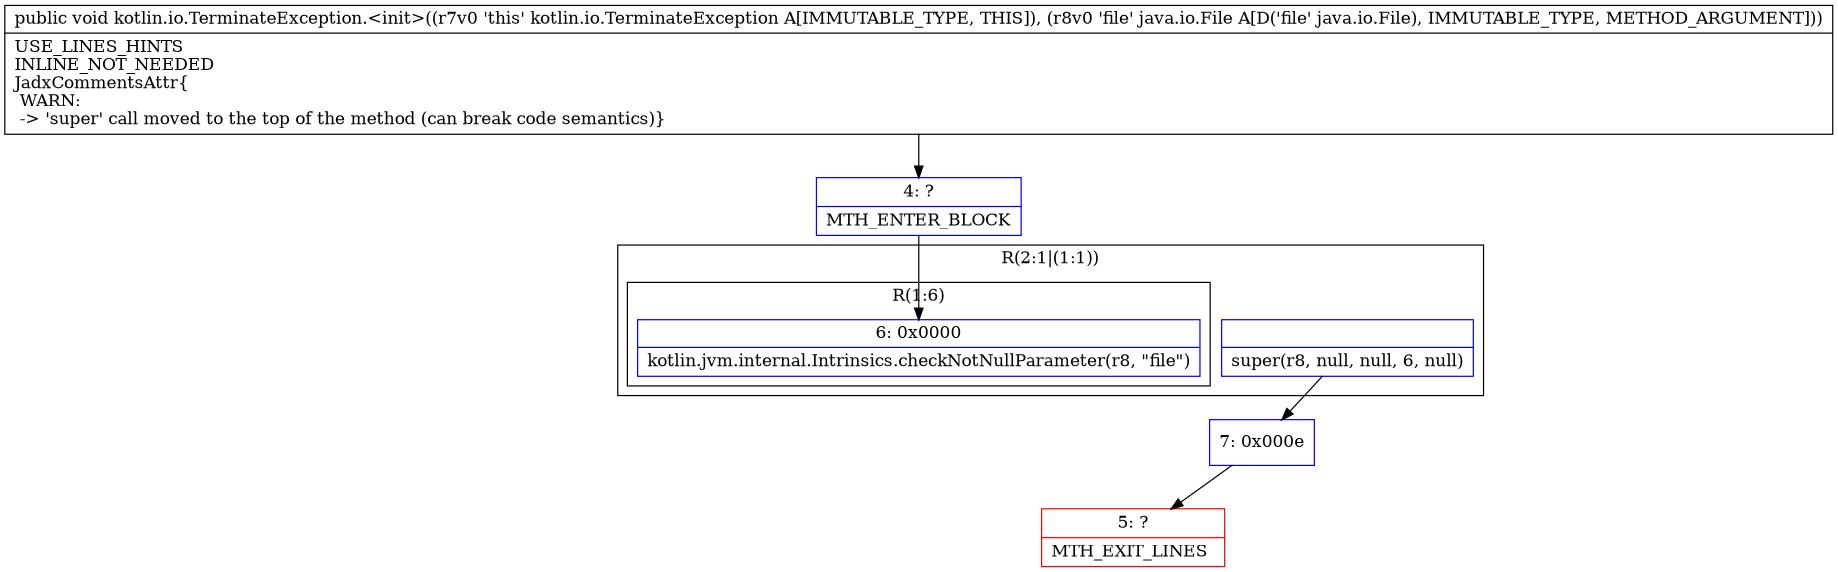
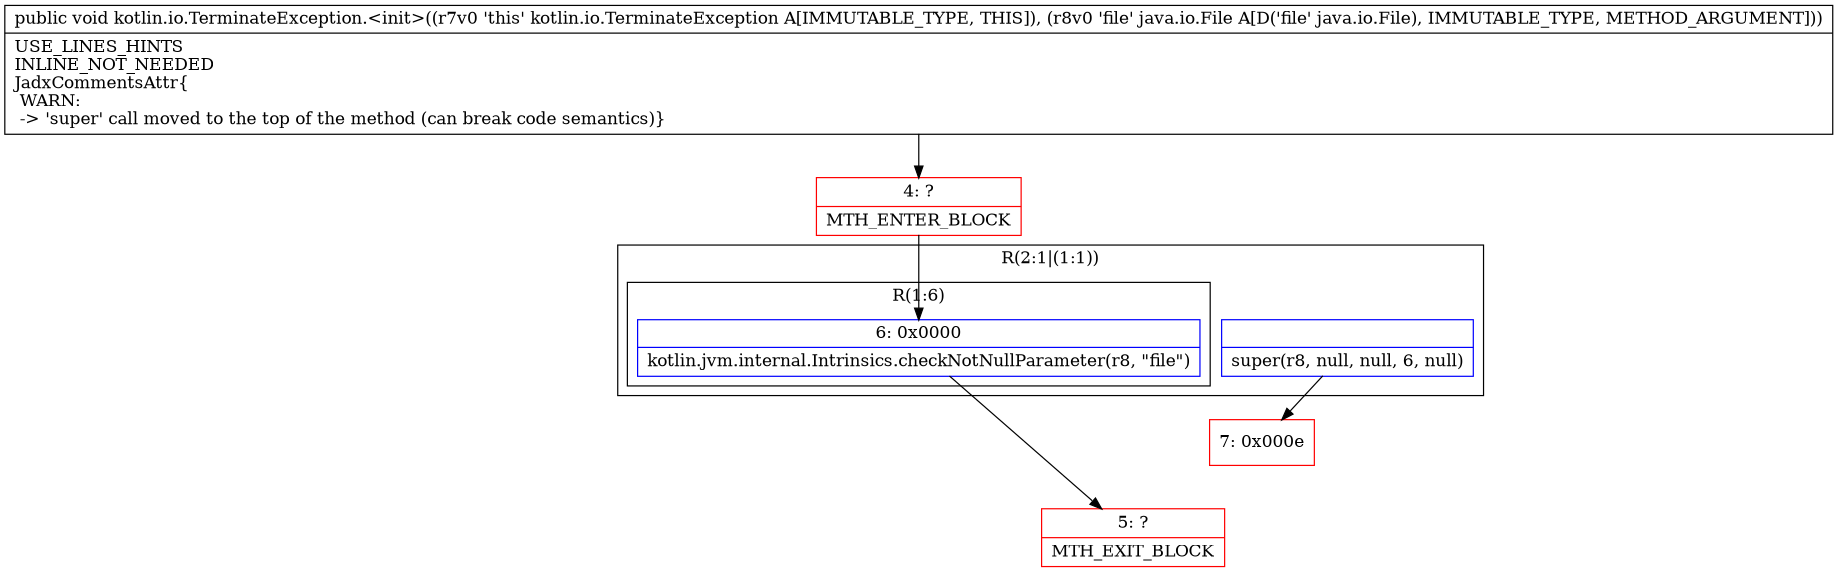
  digraph {
    node [color=red shape=record]
    n1 [color=blue label="{6\:\ 0x0000|kotlin.jvm.internal.Intrinsics.checkNotNullParameter(r8, \"file\")\l}"]
    n2 [color=blue label="{|super(r8, null, null, 6, null)\l}"]
-   n3 [color=blue label="{7\:\ 0x000e}"]
-   n4 [label="{5\:\ ?|MTH_EXIT_LINES\l}"]
-   n5 [color=blue label="{4\:\ ?|MTH_ENTER_BLOCK\l}"]
+   n3 [label="{7\:\ 0x000e}"]
+   n4 [label="{5\:\ ?|MTH_EXIT_BLOCK\l}"]
+   n5 [label="{4\:\ ?|MTH_ENTER_BLOCK\l}"]
    n6 [label="{public void kotlin.io.TerminateException.\<init\>((r7v0 'this' kotlin.io.TerminateException A[IMMUTABLE_TYPE, THIS]), (r8v0 'file' java.io.File A[D('file' java.io.File), IMMUTABLE_TYPE, METHOD_ARGUMENT]))  | USE_LINES_HINTS\lINLINE_NOT_NEEDED\lJadxCommentsAttr\{\l WARN: \l \-\> 'super' call moved to the top of the method (can break code semantics)\}\l}" color=""]
    subgraph cluster_1 {
      label="R(2:1|(1:1))"
      n2
      subgraph cluster_2 {
        label="R(1:6)"
        n1
      }
    }
    n2 -> n3
-   n3 -> n4
+   n1 -> n4
    n5 -> n1
    n6 -> n5
  }
